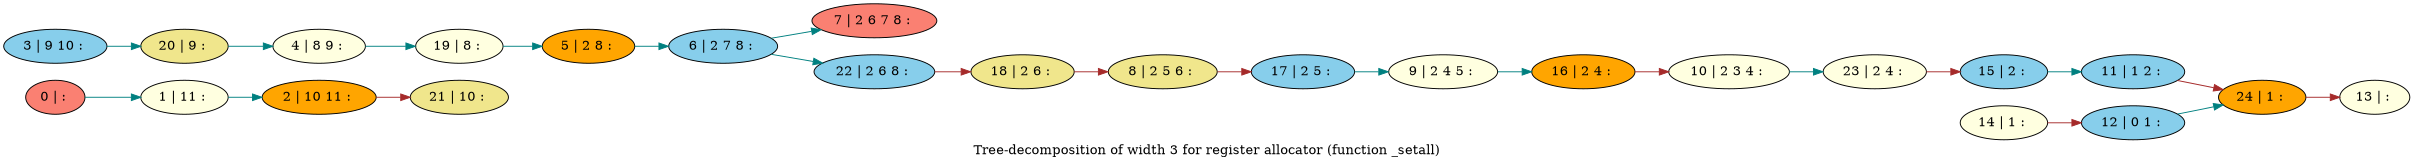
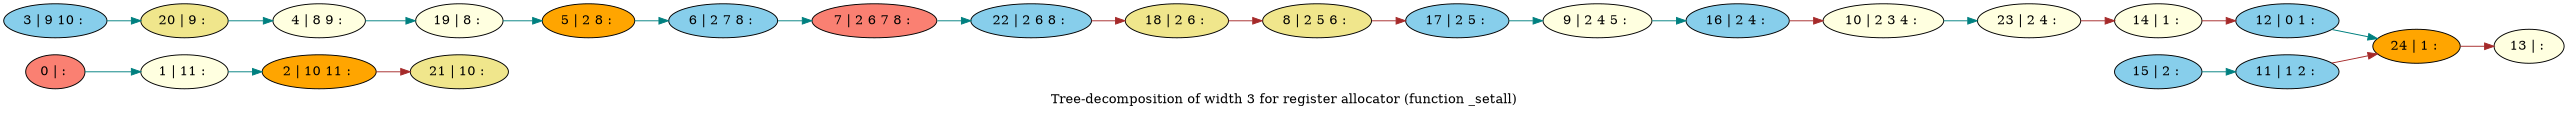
  digraph {
    label="Tree-decomposition of width 3 for register allocator (function _setall)"
    rankdir=LR
    node [fillcolor=lightyellow style=filled]
    edge [color=teal]
    n1 [fillcolor=salmon label="0 | : "]
    n2 [label="1 | 11 : "]
    n3 [fillcolor=orange label="2 | 10 11 : "]
    n4 [fillcolor=khaki label="21 | 10 : "]
    n5 [fillcolor=skyblue label="3 | 9 10 : "]
    n6 [fillcolor=khaki label="20 | 9 : "]
    n7 [label="4 | 8 9 : "]
    n8 [label="19 | 8 : "]
    n9 [fillcolor=orange label="5 | 2 8 : "]
    n10 [fillcolor=skyblue label="6 | 2 7 8 : "]
    n11 [fillcolor=salmon label="7 | 2 6 7 8 : "]
    n12 [fillcolor=skyblue label="22 | 2 6 8 : "]
    n13 [fillcolor=khaki label="18 | 2 6 : "]
    n14 [fillcolor=khaki label="8 | 2 5 6 : "]
    n15 [fillcolor=skyblue label="17 | 2 5 : "]
    n16 [label="9 | 2 4 5 : "]
-   n17 [fillcolor=orange label="16 | 2 4 : "]
+   n17 [fillcolor=skyblue label="16 | 2 4 : "]
    n18 [label="10 | 2 3 4 : "]
    n19 [label="23 | 2 4 : "]
    n20 [fillcolor=skyblue label="15 | 2 : "]
    n21 [fillcolor=skyblue label="11 | 1 2 : "]
    n22 [fillcolor=orange label="24 | 1 : "]
    n23 [label="14 | 1 : "]
    n24 [fillcolor=skyblue label="12 | 0 1 : "]
    n25 [label="13 | : "]
    n1 -> n2
    n2 -> n3
    n3 -> n4 [color=brown]
    n5 -> n6
    n6 -> n7
    n7 -> n8
    n8 -> n9
    n9 -> n10
    n10 -> n11
-   n10 -> n12
+   n11 -> n12
    n12 -> n13 [color=brown]
    n13 -> n14 [color=brown]
    n14 -> n15 [color=brown]
    n15 -> n16
    n16 -> n17
    n17 -> n18 [color=brown]
    n18 -> n19
-   n19 -> n20 [color=brown]
+   n19 -> n23 [color=brown]
    n20 -> n21
    n21 -> n22 [color=brown]
    n22 -> n25 [color=brown]
    n23 -> n24 [color=brown]
    n24 -> n22
  }
